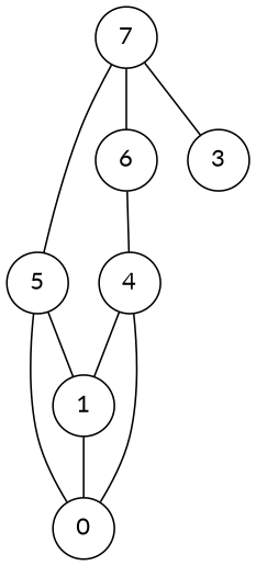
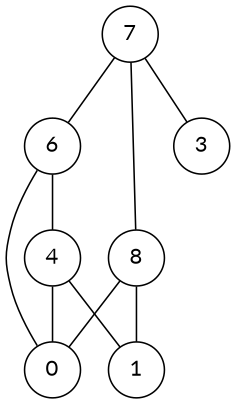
  graph {
    fontname=Lato
    node [fontname=Lato shape=circle]
    edge [fontname=Lato]
    4
    0
    1
-   5
+   5 [label=8]
    6
    7
    3
    4 -- 0
    4 -- 1
    5 -- 0
    5 -- 1
    6 -- 4
-   1 -- 0
+   6 -- 0
    7 -- 5
    7 -- 6
    7 -- 3
  }
